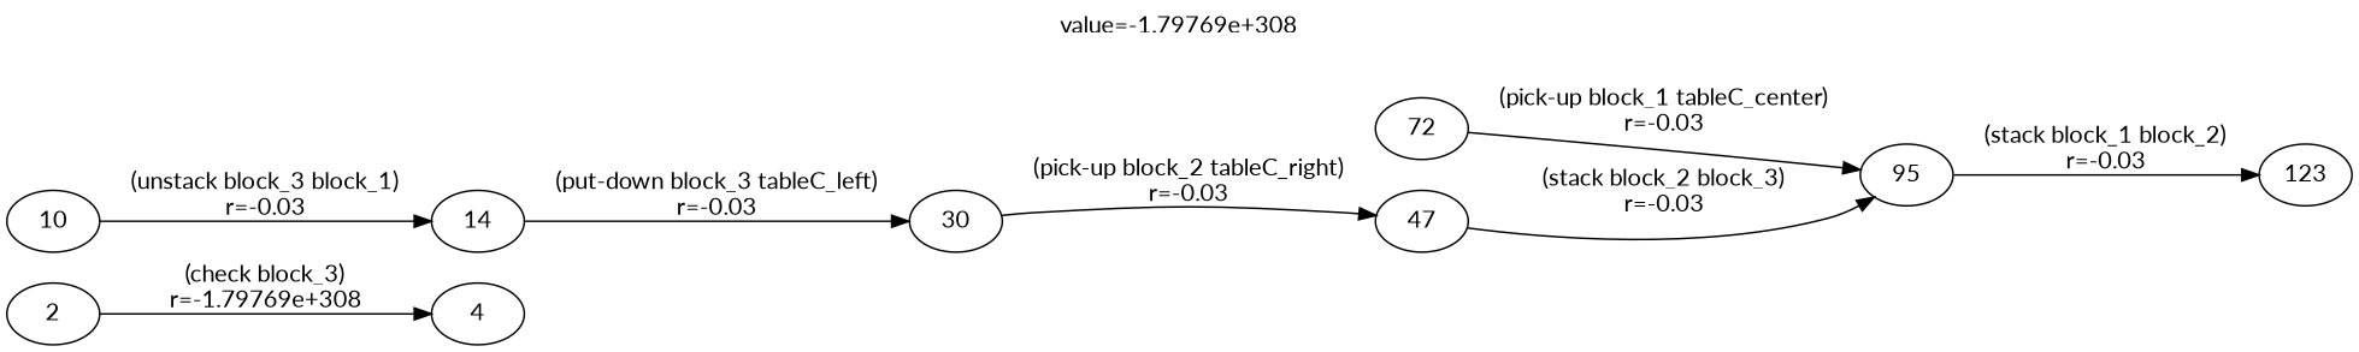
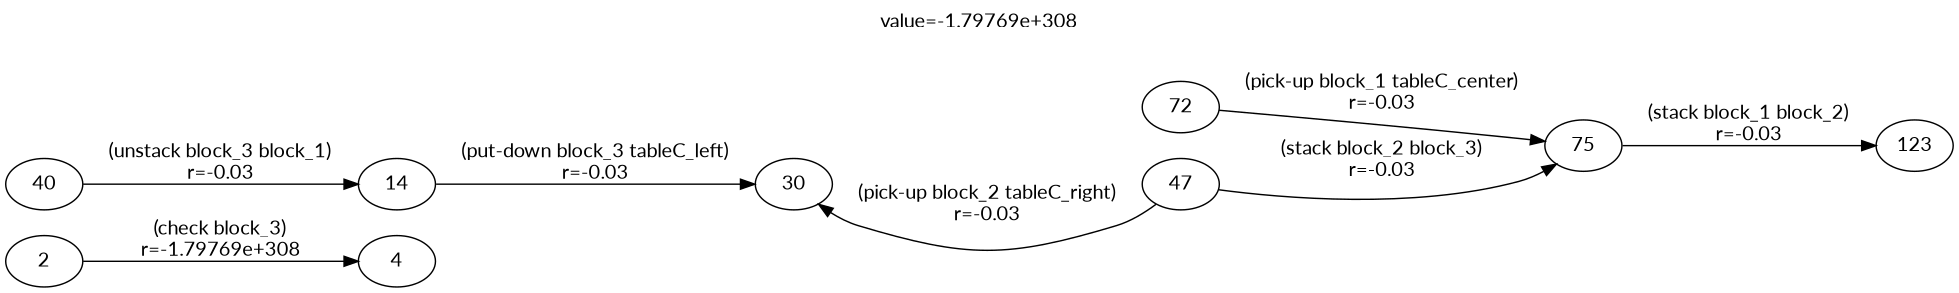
  digraph {
    fontname=Lato
    label="value=-1.79769e+308"
    labelloc=top
    rankdir=LR
    node [fontname=Lato]
    edge [fontname=Lato]
    2
    4
    n3 [label=14]
-   10
+   10 [label=40]
    30
    47
-   95
+   95 [label=75]
    72
    123
    2 -> 4 [label="(check block_3)\nr=-1.79769e+308"]
    n3 -> 30 [label="(put-down block_3 tableC_left)\nr=-0.03"]
    10 -> n3 [label="(unstack block_3 block_1)\nr=-0.03"]
-   30 -> 47 [label="(pick-up block_2 tableC_right)\nr=-0.03"]
+   47 -> 30 [label="(pick-up block_2 tableC_right)\nr=-0.03"]
    47 -> 95 [label="(stack block_2 block_3)\nr=-0.03"]
    95 -> 123 [label="(stack block_1 block_2)\nr=-0.03"]
    72 -> 95 [label="(pick-up block_1 tableC_center)\nr=-0.03"]
  }
